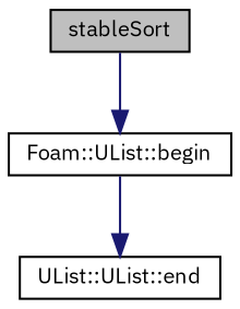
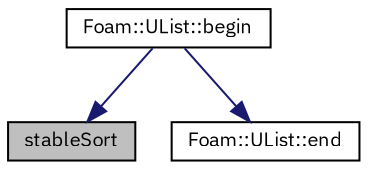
  digraph {
    fontname="IBM Plex Sans"
    rankdir=TB
    node [color=black fontname="IBM Plex Sans" fontsize=10 shape=record]
    edge [color=midnightblue fontname="IBM Plex Sans" fontsize=10 labelfontname=FreeSans labelfontsize=10 style=solid]
    n1 [fillcolor=grey75 fontcolor=black height=0.2 label=stableSort style=filled width=0.4]
    n2 [height=0.2 label="Foam::UList::begin" width=0.4]
-   n3 [height=0.2 label="UList::UList::end" width=0.4]
-   n1 -> n2
+   n3 [height=0.2 label="Foam::UList::end" width=0.4]
+   n2 -> n1
    n2 -> n3
  }
